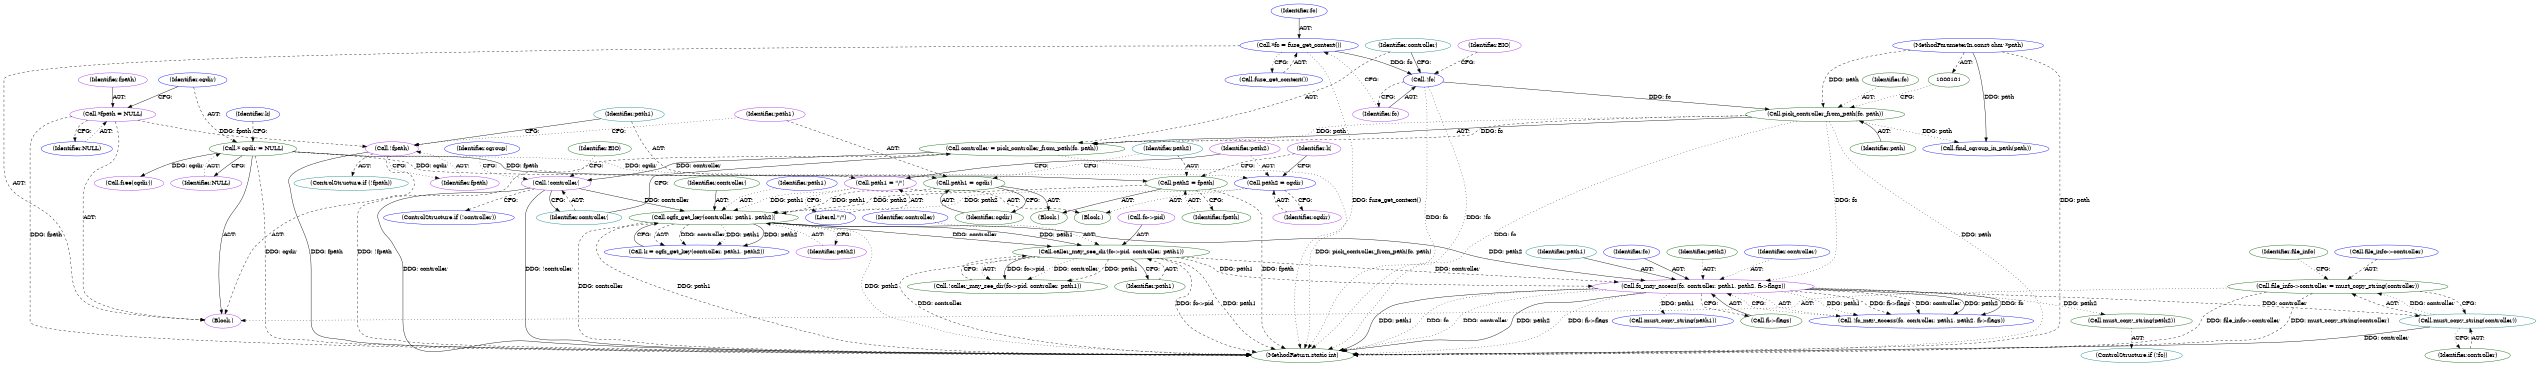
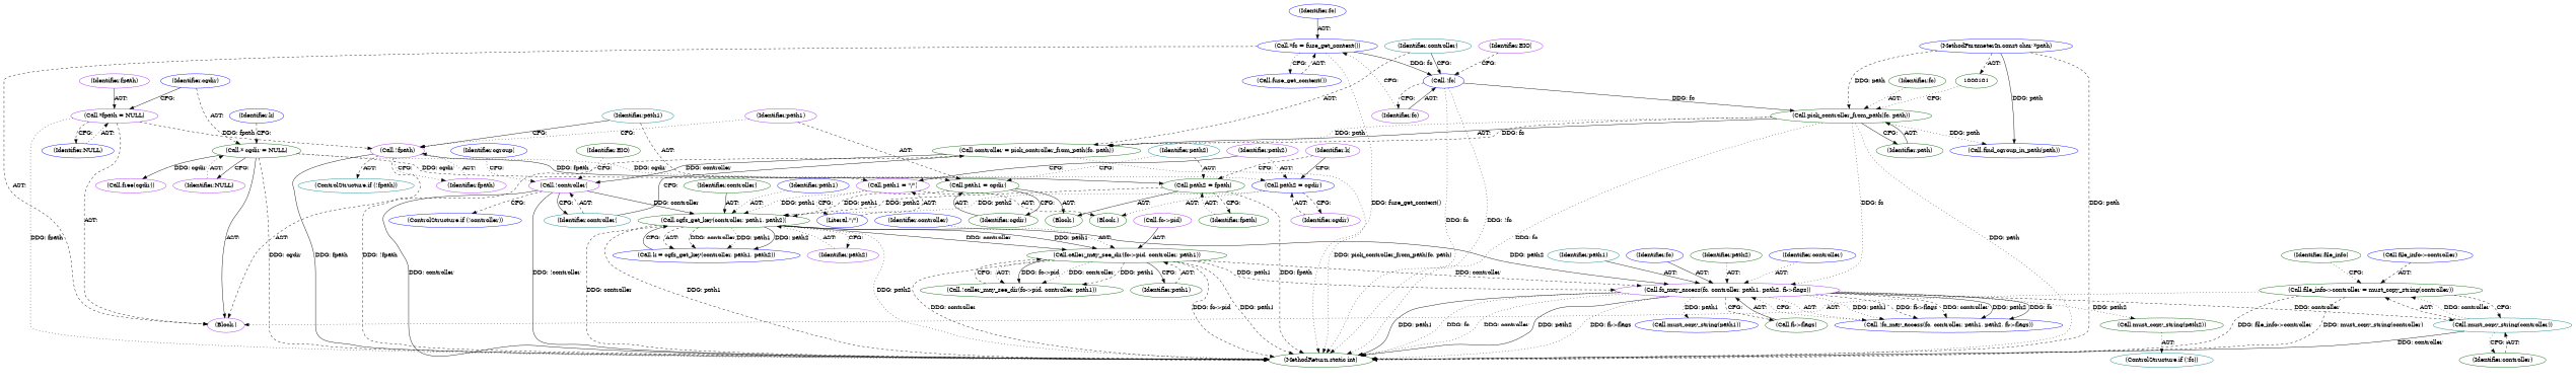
  digraph {
    node [color=darkgreen]
    edge [style=dashed]
    n1 [label="(Call,file_info->controller = must_copy_string(controller))"]
    n2 [color=teal label="(Call,must_copy_string(controller))"]
    n3 [color=purple label="(Block,)"]
    n4 [label="(MethodReturn,static int)"]
    n5 [label="(Identifier,controller)"]
    n6 [color=purple label="(Call,fc_may_access(fc, controller, path1, path2, fi->flags))"]
    n7 [color=blue label="(Call,must_copy_string(path1))"]
    n8 [label="(Call,fi->flags)"]
    n9 [label="(Call,must_copy_string(path2))"]
    n10 [color=blue label="(Call,!fc_may_access(fc, controller, path1, path2, fi->flags))"]
    n11 [color=teal label="(ControlStructure,if (!fc))"]
    n12 [label="(Call,pick_controller_from_path(fc, path))"]
    n13 [label="(Call,controller = pick_controller_from_path(fc, path))"]
    n14 [color=blue label="(Call,find_cgroup_in_path(path))"]
    n15 [label="(Identifier,path)"]
    n16 [color=purple label="(Call,!controller)"]
    n17 [color=blue label="(Call,!fc)"]
    n18 [color=purple label="(Identifier,fc)"]
    n19 [color=blue label="(Call,*fc = fuse_get_context())"]
    n20 [color=blue label="(Call,fuse_get_context())"]
    n21 [color=blue label="(MethodParameterIn,const char *path)"]
    1000101
    n23 [label="(Call,caller_may_see_dir(fc->pid, controller, path1))"]
    n24 [label="(Call,!caller_may_see_dir(fc->pid, controller, path1))"]
    n25 [label="(Identifier,path1)"]
    n26 [label="(Call,cgfs_get_key(controller, path1, path2))"]
    n27 [color=blue label="(Call,k = cgfs_get_key(controller, path1, path2))"]
    n28 [color=purple label="(Identifier,path2)"]
    n29 [color=blue label="(ControlStructure,if (!controller))"]
    n30 [color=teal label="(Identifier,controller)"]
    n31 [label="(Call,path1 = cgdir)"]
    n32 [label="(Identifier,cgdir)"]
    n33 [label="(Block,)"]
    n34 [label="(Call,* cgdir = NULL)"]
    n35 [color=blue label="(Call,path2 = cgdir)"]
    n36 [color=purple label="(Identifier,NULL)"]
    n37 [color=purple label="(Call,free(cgdir))"]
    n38 [label="(Block,)"]
    n39 [color=purple label="(Identifier,cgdir)"]
    n40 [color=purple label="(Call,path1 = \"/\")"]
    n41 [color=blue label="(Literal,\"/\")"]
    n42 [label="(Call,path2 = fpath)"]
    n43 [label="(Identifier,fpath)"]
    n44 [color=purple label="(Call,!fpath)"]
    n45 [color=teal label="(ControlStructure,if (!fpath))"]
    n46 [color=purple label="(Identifier,fpath)"]
    n47 [color=purple label="(Call,*fpath = NULL)"]
    n48 [color=blue label="(Identifier,NULL)"]
    n49 [color=blue label="(Identifier,k)"]
    n50 [color=purple label="(Call,fc->pid)"]
    n51 [label="(Identifier,path2)"]
    n52 [color=blue label="(Identifier,controller)"]
    n53 [color=purple label="(Identifier,EIO)"]
    n54 [color=blue label="(Identifier,controller)"]
    n55 [color=teal label="(Identifier,path2)"]
    n56 [color=purple label="(Identifier,fpath)"]
    n57 [color=purple label="(Identifier,k)"]
    n58 [color=teal label="(Identifier,path1)"]
    n59 [label="(Identifier,fc)"]
    n60 [color=teal label="(Identifier,path1)"]
    n61 [color=purple label="(Identifier,path2)"]
    n62 [label="(Identifier,EIO)"]
    n63 [label="(Identifier,controller)"]
    n64 [color=teal label="(Identifier,controller)"]
    n65 [color=blue label="(Identifier,path1)"]
    n66 [color=purple label="(Identifier,path1)"]
    n67 [color=blue label="(Call,file_info->controller)"]
    n68 [color=blue label="(Identifier,cgdir)"]
    n69 [color=blue label="(Identifier,cgroup)"]
    n70 [color=blue label="(Identifier,fc)"]
    n71 [color=blue label="(Identifier,fc)"]
    n72 [label="(Identifier,file_info)"]
    n1 -> n2 [label="CFG: "]
    n1 -> n3 [label="AST: " style=dotted]
    n1 -> n4 [label="DDG: must_copy_string(controller)"]
    n1 -> n4 [label="DDG: file_info->controller"]
    n2 -> n1 [label="AST: "]
    n2 -> n1 [label="DDG: controller" style=dotted]
    n2 -> n4 [label="DDG: controller" style=solid]
    n2 -> n5 [label="CFG: " style=dotted]
    n5 -> n2 [label="AST: "]
    n6 -> n2 [label="DDG: controller"]
    n6 -> n4 [label="DDG: fi->flags" style=dotted]
    n6 -> n4 [label="DDG: path1" style=solid]
    n6 -> n4 [label="DDG: fc" style=dotted]
    n6 -> n4 [label="DDG: controller" style=dotted]
    n6 -> n4 [label="DDG: path2" style=solid]
    n6 -> n7 [label="DDG: path1" style=dotted]
    n6 -> n8 [label="CFG: "]
    n6 -> n9 [label="DDG: path2" style=dotted]
    n6 -> n10 [label="AST: " style=dotted]
    n6 -> n10 [label="DDG: path1" style=dotted]
    n6 -> n10 [label="DDG: fi->flags"]
    n6 -> n10 [label="DDG: controller"]
    n6 -> n10 [label="DDG: path2" style=solid]
    n6 -> n10 [label="DDG: fc" style=solid]
    n8 -> n6 [label="AST: " style=solid]
    n9 -> n11 [label="AST: " style=dotted]
    n10 -> n6 [label="CFG: " style=dotted]
    n12 -> n4 [label="DDG: fc" style=dotted]
    n12 -> n4 [label="DDG: path" style=dotted]
    n12 -> n6 [label="DDG: fc" style=dotted]
    n12 -> n13 [label="AST: " style=solid]
    n12 -> n13 [label="DDG: fc"]
    n12 -> n13 [label="DDG: path" style=dotted]
    n12 -> n14 [label="DDG: path" style=dotted]
+   n12 -> n15 [label="CFG: " style=solid]
    n13 -> n3 [label="AST: "]
    n13 -> n4 [label="DDG: pick_controller_from_path(fc, path)" style=dotted]
    n13 -> n16 [label="DDG: controller" style=solid]
    n15 -> n12 [label="AST: " style=solid]
    n16 -> n4 [label="DDG: !controller" style=solid]
    n16 -> n4 [label="DDG: controller" style=solid]
    n16 -> n26 [label="DDG: controller" style=solid]
    n16 -> n29 [label="CFG: "]
    n16 -> n30 [label="CFG: " style=solid]
    n17 -> n4 [label="DDG: fc" style=dotted]
    n17 -> n4 [label="DDG: !fc" style=dotted]
    n17 -> n12 [label="DDG: fc" style=solid]
    n17 -> n18 [label="CFG: "]
    n18 -> n17 [label="AST: " style=solid]
    n18 -> n19 [label="CFG: " style=dotted]
    n19 -> n3 [label="AST: "]
    n19 -> n4 [label="DDG: fuse_get_context()" style=dotted]
    n19 -> n17 [label="DDG: fc" style=solid]
    n19 -> n20 [label="CFG: " style=dotted]
    n20 -> n19 [label="AST: "]
    n21 -> n4 [label="DDG: path"]
    n21 -> n12 [label="DDG: path"]
    n21 -> n14 [label="DDG: path" style=solid]
    n21 -> 1000101 [label="AST: "]
    1000101 -> n12 [label="CFG: " style=dotted]
    n23 -> n4 [label="DDG: controller"]
    n23 -> n4 [label="DDG: fc->pid"]
    n23 -> n4 [label="DDG: path1"]
    n23 -> n6 [label="DDG: controller"]
    n23 -> n6 [label="DDG: path1"]
    n23 -> n24 [label="AST: " style=dotted]
    n23 -> n24 [label="DDG: fc->pid" style=solid]
    n23 -> n24 [label="DDG: controller" style=dotted]
    n23 -> n24 [label="DDG: path1"]
    n23 -> n25 [label="CFG: " style=solid]
    n24 -> n23 [label="CFG: "]
    n25 -> n23 [label="AST: "]
    n26 -> n4 [label="DDG: controller"]
    n26 -> n4 [label="DDG: path1"]
    n26 -> n4 [label="DDG: path2" style=dotted]
    n26 -> n6 [label="DDG: path2" style=solid]
    n26 -> n23 [label="DDG: controller" style=solid]
    n26 -> n23 [label="DDG: path1" style=solid]
    n26 -> n27 [label="AST: "]
    n26 -> n27 [label="DDG: controller"]
    n26 -> n27 [label="DDG: path1" style=dotted]
    n26 -> n27 [label="DDG: path2" style=solid]
    n26 -> n28 [label="CFG: " style=dotted]
    n27 -> n26 [label="CFG: " style=solid]
    n28 -> n26 [label="AST: " style=dotted]
    n30 -> n13 [label="CFG: " style=solid]
    n30 -> n16 [label="AST: "]
    n31 -> n26 [label="DDG: path1"]
    n31 -> n32 [label="CFG: " style=solid]
    n31 -> n33 [label="AST: " style=solid]
    n32 -> n31 [label="AST: " style=solid]
    n34 -> n3 [label="AST: " style=solid]
    n34 -> n4 [label="DDG: cgdir"]
    n34 -> n31 [label="DDG: cgdir"]
    n34 -> n35 [label="DDG: cgdir" style=dotted]
    n34 -> n36 [label="CFG: " style=solid]
    n34 -> n37 [label="DDG: cgdir" style=solid]
    n35 -> n26 [label="DDG: path2" style=dotted]
    n35 -> n38 [label="AST: " style=dotted]
    n35 -> n39 [label="CFG: "]
    n36 -> n34 [label="AST: " style=dotted]
    n39 -> n35 [label="AST: "]
    n40 -> n26 [label="DDG: path1" style=dotted]
    n40 -> n38 [label="AST: "]
    n40 -> n41 [label="CFG: " style=dotted]
    n41 -> n40 [label="AST: "]
    n42 -> n4 [label="DDG: fpath"]
    n42 -> n26 [label="DDG: path2"]
    n42 -> n33 [label="AST: " style=solid]
    n42 -> n43 [label="CFG: "]
    n43 -> n42 [label="AST: " style=dotted]
    n44 -> n4 [label="DDG: fpath" style=solid]
    n44 -> n4 [label="DDG: !fpath"]
-   n34 -> n42 [label="DDG: fpath" style=solid]
+   n44 -> n42 [label="DDG: fpath" style=solid]
    n44 -> n45 [label="AST: "]
    n44 -> n46 [label="CFG: " style=dotted]
    n46 -> n44 [label="AST: " style=dotted]
    n47 -> n3 [label="AST: "]
-   n47 -> n4 [label="DDG: fpath"]
+   n47 -> n4 [label="DDG: fpath" style=dotted]
    n47 -> n44 [label="DDG: fpath"]
    n47 -> n48 [label="CFG: "]
    n48 -> n47 [label="AST: " style=dotted]
    n49 -> n34 [label="CFG: "]
    n50 -> n23 [label="AST: " style=solid]
    n51 -> n6 [label="AST: " style=dotted]
    n52 -> n23 [label="AST: " style=dotted]
    n53 -> n17 [label="CFG: "]
    n54 -> n6 [label="AST: " style=dotted]
    n55 -> n31 [label="CFG: " style=dotted]
    n55 -> n42 [label="AST: "]
    n56 -> n47 [label="AST: " style=solid]
    n57 -> n35 [label="CFG: " style=solid]
    n57 -> n42 [label="CFG: "]
    n58 -> n6 [label="AST: " style=solid]
    n59 -> n12 [label="AST: " style=dotted]
    n60 -> n40 [label="AST: "]
    n60 -> n44 [label="CFG: " style=solid]
    n61 -> n35 [label="AST: " style=dotted]
    n61 -> n40 [label="CFG: " style=solid]
    n62 -> n16 [label="CFG: " style=dotted]
    n63 -> n26 [label="AST: " style=solid]
    n64 -> n13 [label="AST: "]
    n64 -> n17 [label="CFG: " style=solid]
    n65 -> n26 [label="AST: " style=dotted]
    n66 -> n31 [label="AST: "]
    n66 -> n44 [label="CFG: " style=dotted]
    n67 -> n1 [label="AST: "]
    n68 -> n34 [label="AST: "]
    n68 -> n47 [label="CFG: " style=solid]
    n69 -> n16 [label="CFG: " style=dotted]
    n70 -> n6 [label="AST: " style=solid]
    n71 -> n19 [label="AST: " style=solid]
    n72 -> n1 [label="CFG: " style=dotted]
  }
